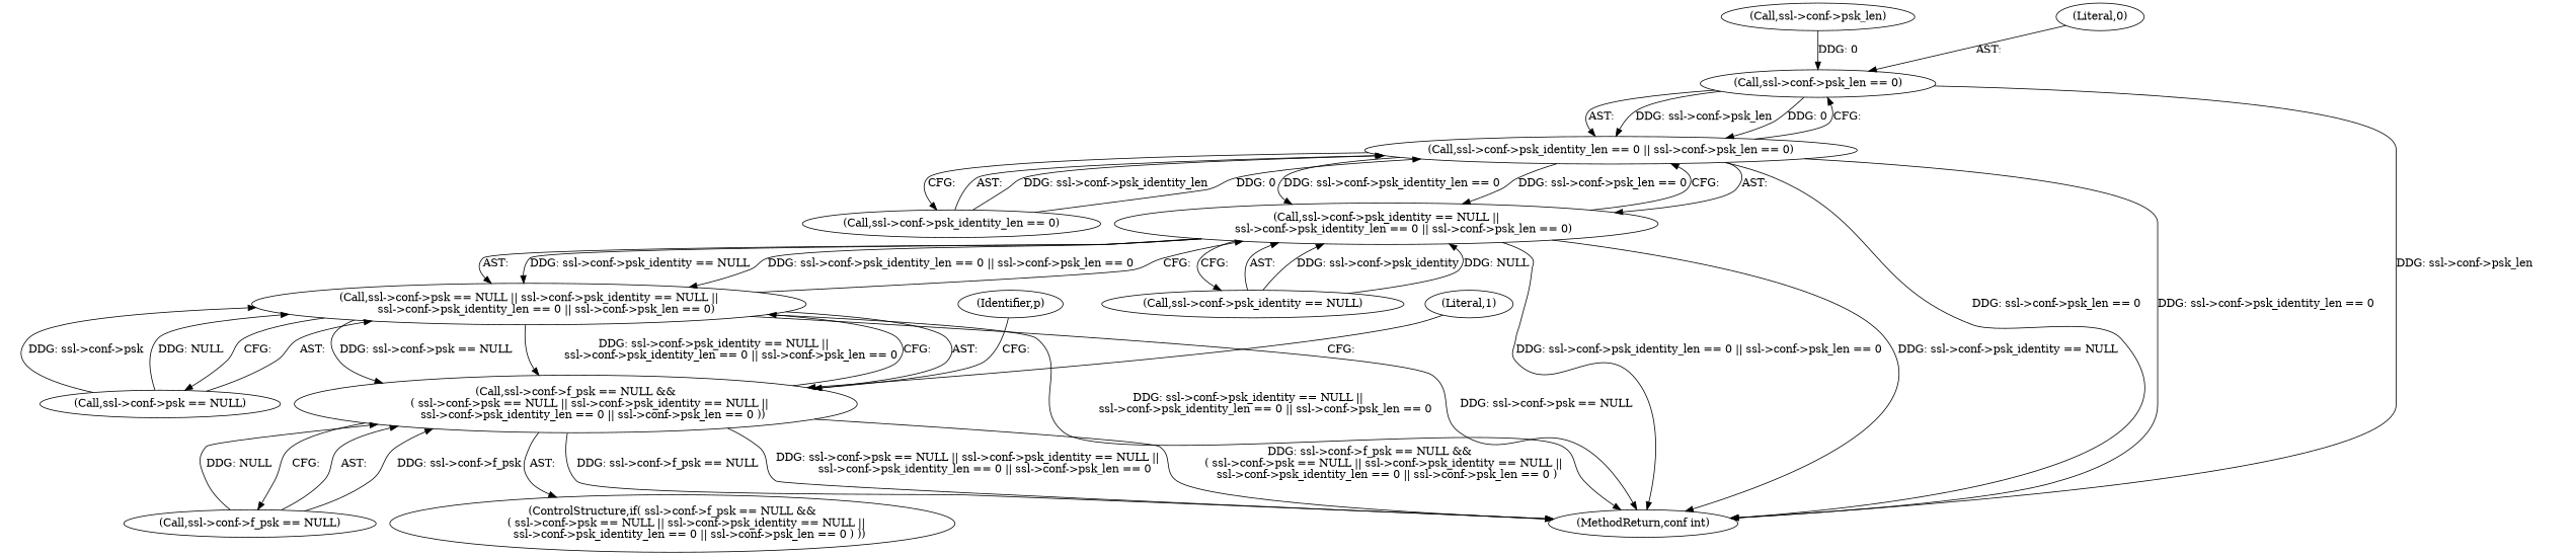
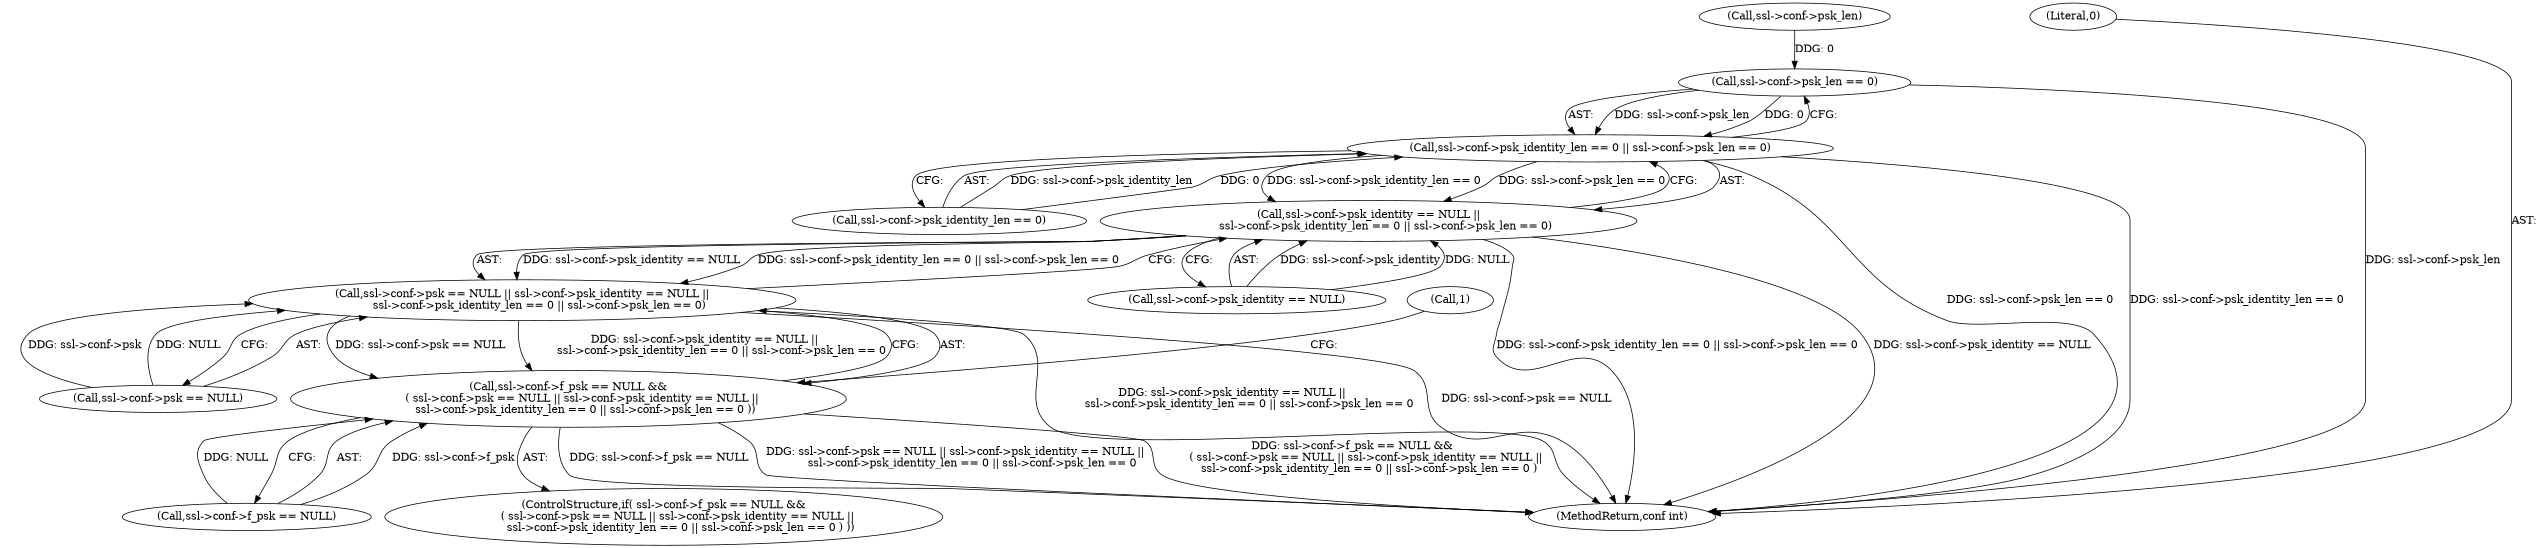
  digraph {
    n1 [label="(Call,ssl->conf->psk_len == 0)"]
    n2 [label="(Call,ssl->conf->psk_identity_len == 0 || ssl->conf->psk_len == 0)"]
    n3 [label="(MethodReturn,conf int)"]
    n4 [label="(Call,ssl->conf->psk_identity == NULL ||\n          ssl->conf->psk_identity_len == 0 || ssl->conf->psk_len == 0)"]
    n5 [label="(Call,ssl->conf->psk_identity_len == 0)"]
    n6 [label="(Literal,0)"]
    n7 [label="(Call,ssl->conf->psk == NULL || ssl->conf->psk_identity == NULL ||\n          ssl->conf->psk_identity_len == 0 || ssl->conf->psk_len == 0)"]
    n8 [label="(Call,ssl->conf->psk_identity == NULL)"]
    n9 [label="(Call,ssl->conf->f_psk == NULL &&\n        ( ssl->conf->psk == NULL || ssl->conf->psk_identity == NULL ||\n          ssl->conf->psk_identity_len == 0 || ssl->conf->psk_len == 0 ))"]
    n10 [label="(Call,ssl->conf->psk == NULL)"]
    n11 [label="(ControlStructure,if( ssl->conf->f_psk == NULL &&\n        ( ssl->conf->psk == NULL || ssl->conf->psk_identity == NULL ||\n          ssl->conf->psk_identity_len == 0 || ssl->conf->psk_len == 0 ) ))"]
    n12 [label="(Call,ssl->conf->f_psk == NULL)"]
-   n13 [label="(Literal,1)"]
-   n14 [label="(Identifier,p)"]
+   n13 [label="(Call,1)"]
    n15 [label="(Call,ssl->conf->psk_len)"]
    n1 -> n2 [label="AST: "]
    n1 -> n2 [label="DDG: ssl->conf->psk_len"]
    n1 -> n2 [label="DDG: 0"]
    n1 -> n3 [label="DDG: ssl->conf->psk_len"]
    n2 -> n1 [label="CFG: "]
    n2 -> n3 [label="DDG: ssl->conf->psk_len == 0"]
    n2 -> n3 [label="DDG: ssl->conf->psk_identity_len == 0"]
    n2 -> n4 [label="AST: "]
    n2 -> n4 [label="DDG: ssl->conf->psk_identity_len == 0"]
    n2 -> n4 [label="DDG: ssl->conf->psk_len == 0"]
    n2 -> n5 [label="CFG: "]
    n4 -> n2 [label="CFG: "]
    n4 -> n3 [label="DDG: ssl->conf->psk_identity == NULL"]
    n4 -> n3 [label="DDG: ssl->conf->psk_identity_len == 0 || ssl->conf->psk_len == 0"]
    n4 -> n7 [label="AST: "]
    n4 -> n7 [label="DDG: ssl->conf->psk_identity == NULL"]
    n4 -> n7 [label="DDG: ssl->conf->psk_identity_len == 0 || ssl->conf->psk_len == 0"]
    n4 -> n8 [label="CFG: "]
    n5 -> n2 [label="AST: "]
    n5 -> n2 [label="DDG: ssl->conf->psk_identity_len"]
    n5 -> n2 [label="DDG: 0"]
-   n6 -> n1 [label="AST: "]
+   n6 -> n3 [label="AST: "]
    n7 -> n3 [label="DDG: ssl->conf->psk_identity == NULL ||\n          ssl->conf->psk_identity_len == 0 || ssl->conf->psk_len == 0"]
    n7 -> n3 [label="DDG: ssl->conf->psk == NULL"]
    n7 -> n4 [label="CFG: "]
    n7 -> n9 [label="AST: "]
    n7 -> n9 [label="DDG: ssl->conf->psk == NULL"]
    n7 -> n9 [label="DDG: ssl->conf->psk_identity == NULL ||\n          ssl->conf->psk_identity_len == 0 || ssl->conf->psk_len == 0"]
    n7 -> n10 [label="CFG: "]
    n8 -> n4 [label="AST: "]
    n8 -> n4 [label="DDG: ssl->conf->psk_identity"]
    n8 -> n4 [label="DDG: NULL"]
    n9 -> n3 [label="DDG: ssl->conf->f_psk == NULL"]
    n9 -> n3 [label="DDG: ssl->conf->psk == NULL || ssl->conf->psk_identity == NULL ||\n          ssl->conf->psk_identity_len == 0 || ssl->conf->psk_len == 0"]
    n9 -> n3 [label="DDG: ssl->conf->f_psk == NULL &&\n        ( ssl->conf->psk == NULL || ssl->conf->psk_identity == NULL ||\n          ssl->conf->psk_identity_len == 0 || ssl->conf->psk_len == 0 )"]
    n9 -> n7 [label="CFG: "]
    n9 -> n11 [label="AST: "]
    n9 -> n12 [label="CFG: "]
    n10 -> n7 [label="AST: "]
    n10 -> n7 [label="DDG: ssl->conf->psk"]
    n10 -> n7 [label="DDG: NULL"]
    n12 -> n9 [label="AST: "]
    n12 -> n9 [label="DDG: ssl->conf->f_psk"]
    n12 -> n9 [label="DDG: NULL"]
    n13 -> n9 [label="CFG: "]
-   n14 -> n9 [label="CFG: "]
    n15 -> n1 [label="DDG: 0"]
  }
